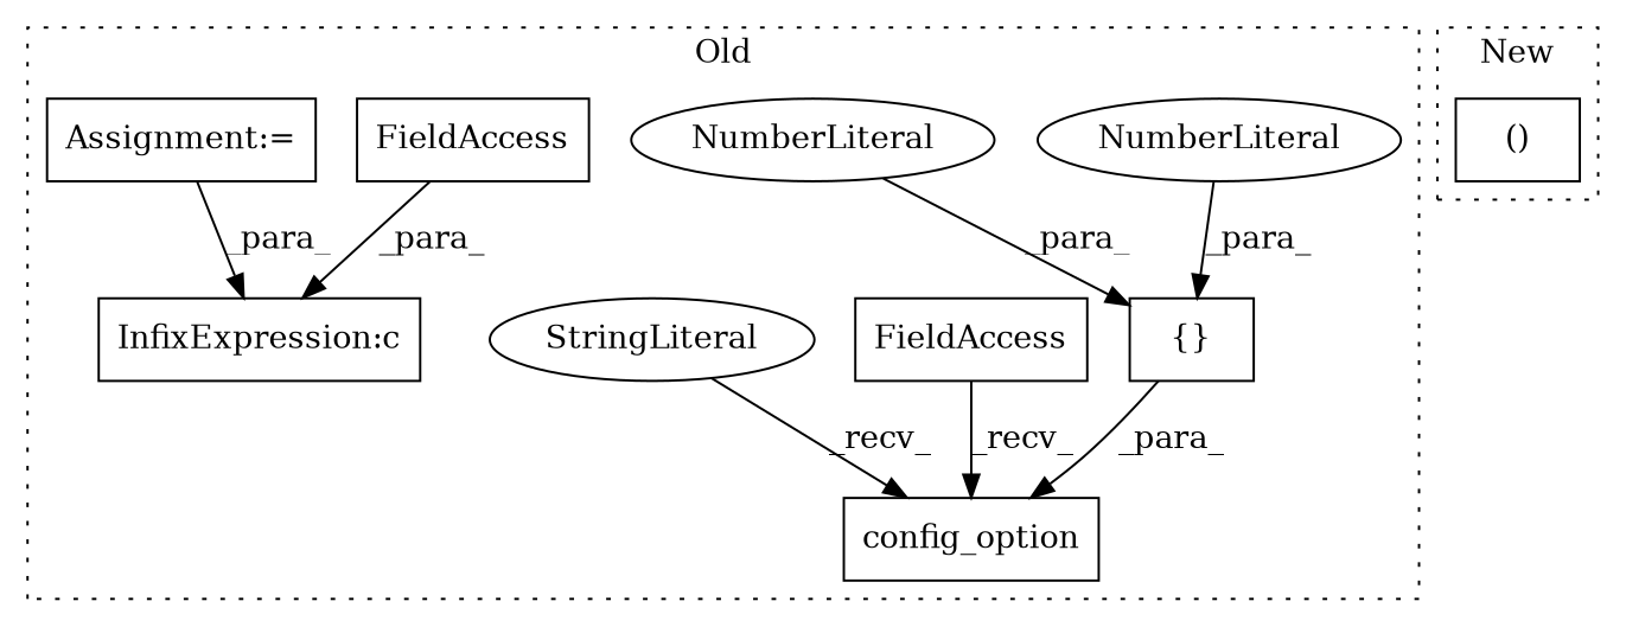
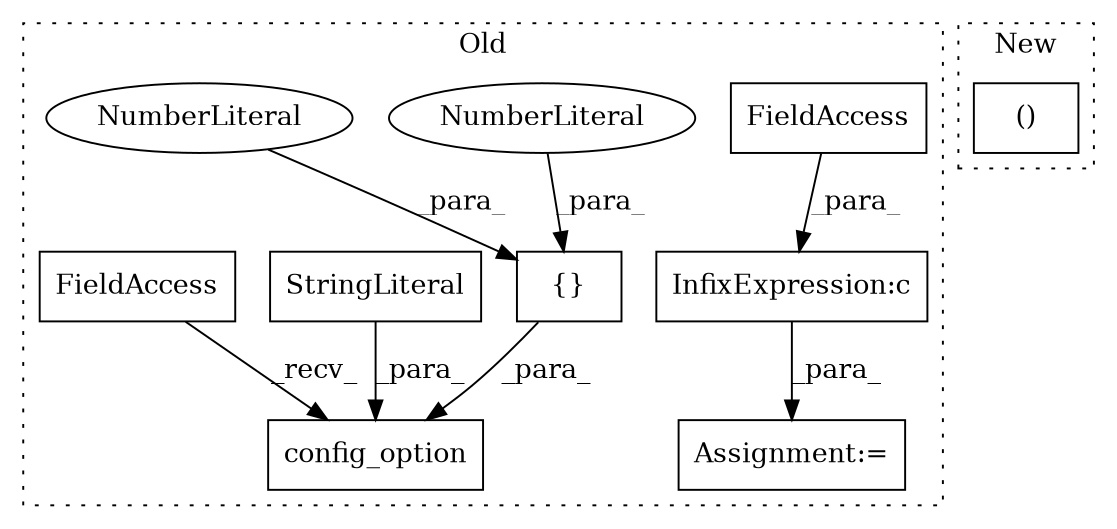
  digraph {
    node [a=34 l=1 shape=box]
    n1 [a=32 l="14,1" label=config_option s="34237,34274"]
    n2 [a=4 l="1,1" label="{}" s="34269,34273"]
    n3 [label=NumberLiteral s=34270 shape=ellipse]
    n4 [label=NumberLiteral s=34272 shape=ellipse]
    n5 [a=27 l=4 label="InfixExpression:c" s=34224]
    n6 [a=22 l=14 label=FieldAccess s=34210]
    n7 [a=22 l=8 label=FieldAccess s=34228]
-   n8 [a=45 l=8 label=StringLiteral s=34251 shape=ellipse]
+   n8 [a=45 l=8 label=StringLiteral s=34251]
    n9 [a=7 label="Assignment:=" s=34208]
    n10 [a=106 l=32 label="()" s=33835]
    subgraph cluster_1 {
      label=Old
      style=dotted
      n1
      n2
      n3
      n4
      n5
      n6
      n7
      n8
      n9
    }
    subgraph cluster_2 {
      label=New
      style=dotted
      n10
    }
    n2 -> n1 [label=_para_]
    n3 -> n2 [label=_para_]
    n4 -> n2 [label=_para_]
-   n9 -> n5 [label=_para_]
+   n5 -> n9 [label=_para_]
    n6 -> n5 [label=_para_]
    n7 -> n1 [label=_recv_]
-   n8 -> n1 [label=_recv_]
+   n8 -> n1 [label=_para_]
  }
